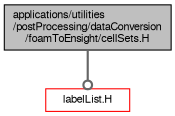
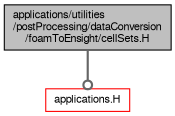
  digraph {
    node [fontname=FreeSans fontsize=10 shape=record]
    n1 [color=black fillcolor=grey75 fontcolor=black height=0.2 label="applications/utilities\l/postProcessing/dataConversion\l/foamToEnsight/cellSets.H" style=filled width=0.4]
-   n2 [color=red height=0.2 label="labelList.H" width=0.4]
+   n2 [color=red height=0.2 label="applications.H" width=0.4]
    n1 -> n2 [color=gray40 fontname=FreeSans fontsize=10 labelfontname=FreeSans labelfontsize=10 style=bold arrowhead=odot]
  }
